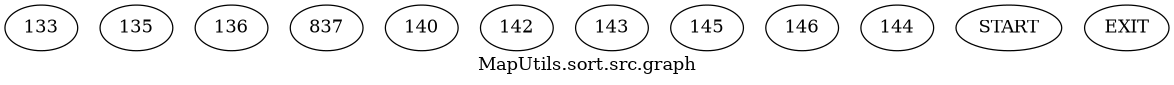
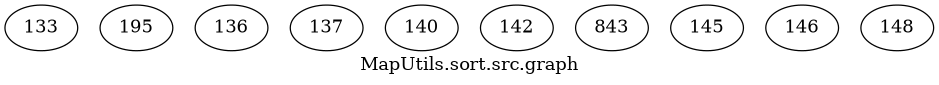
  digraph {
    label="MapUtils.sort.src.graph"
    n1 [label=133]
-   n2 [label=135]
+   n2 [label=195]
    n3 [label=136]
-   n4 [label=837]
+   n4 [label=137]
    n5 [label=140]
    n6 [label=142]
-   n7 [label=143]
+   n7 [label=843]
    n8 [label=145]
    n9 [label=146]
-   n10 [label=144]
-   n11 [label=START]
-   n12 [label=EXIT]
+   n10 [label=148]
  }
